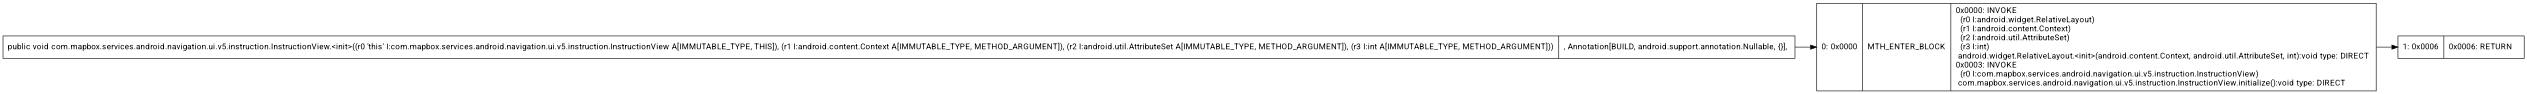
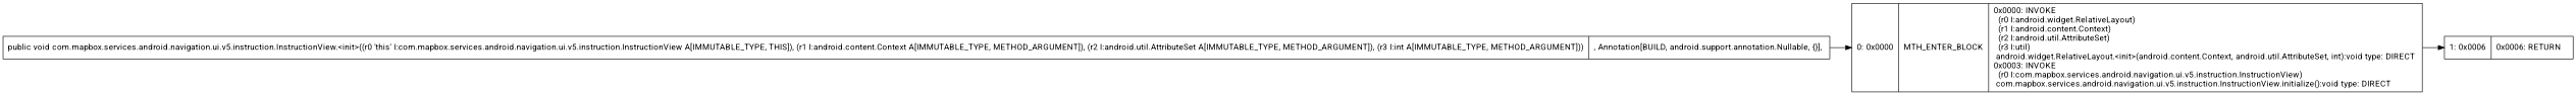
  digraph {
    rankdir=LR
    fontname=Roboto
    node [shape=record fontname=Roboto]
    edge [fontname=Roboto]
-   n1 [label="{0\:\ 0x0000|MTH_ENTER_BLOCK\l|0x0000: INVOKE  \l  (r0 I:android.widget.RelativeLayout)\l  (r1 I:android.content.Context)\l  (r2 I:android.util.AttributeSet)\l  (r3 I:int)\l android.widget.RelativeLayout.\<init\>(android.content.Context, android.util.AttributeSet, int):void type: DIRECT \l0x0003: INVOKE  \l  (r0 I:com.mapbox.services.android.navigation.ui.v5.instruction.InstructionView)\l com.mapbox.services.android.navigation.ui.v5.instruction.InstructionView.initialize():void type: DIRECT \l}"]
+   n1 [label="{0\:\ 0x0000|MTH_ENTER_BLOCK\l|0x0000: INVOKE  \l  (r0 I:android.widget.RelativeLayout)\l  (r1 I:android.content.Context)\l  (r2 I:android.util.AttributeSet)\l  (r3 I:util)\l android.widget.RelativeLayout.\<init\>(android.content.Context, android.util.AttributeSet, int):void type: DIRECT \l0x0003: INVOKE  \l  (r0 I:com.mapbox.services.android.navigation.ui.v5.instruction.InstructionView)\l com.mapbox.services.android.navigation.ui.v5.instruction.InstructionView.initialize():void type: DIRECT \l}"]
    n2 [label="{1\:\ 0x0006|0x0006: RETURN   \l}"]
    n3 [label="{public void com.mapbox.services.android.navigation.ui.v5.instruction.InstructionView.\<init\>((r0 'this' I:com.mapbox.services.android.navigation.ui.v5.instruction.InstructionView A[IMMUTABLE_TYPE, THIS]), (r1 I:android.content.Context A[IMMUTABLE_TYPE, METHOD_ARGUMENT]), (r2 I:android.util.AttributeSet A[IMMUTABLE_TYPE, METHOD_ARGUMENT]), (r3 I:int A[IMMUTABLE_TYPE, METHOD_ARGUMENT]))  | , Annotation[BUILD, android.support.annotation.Nullable, \{\}], \l}"]
    n1 -> n2
    n3 -> n1
  }
